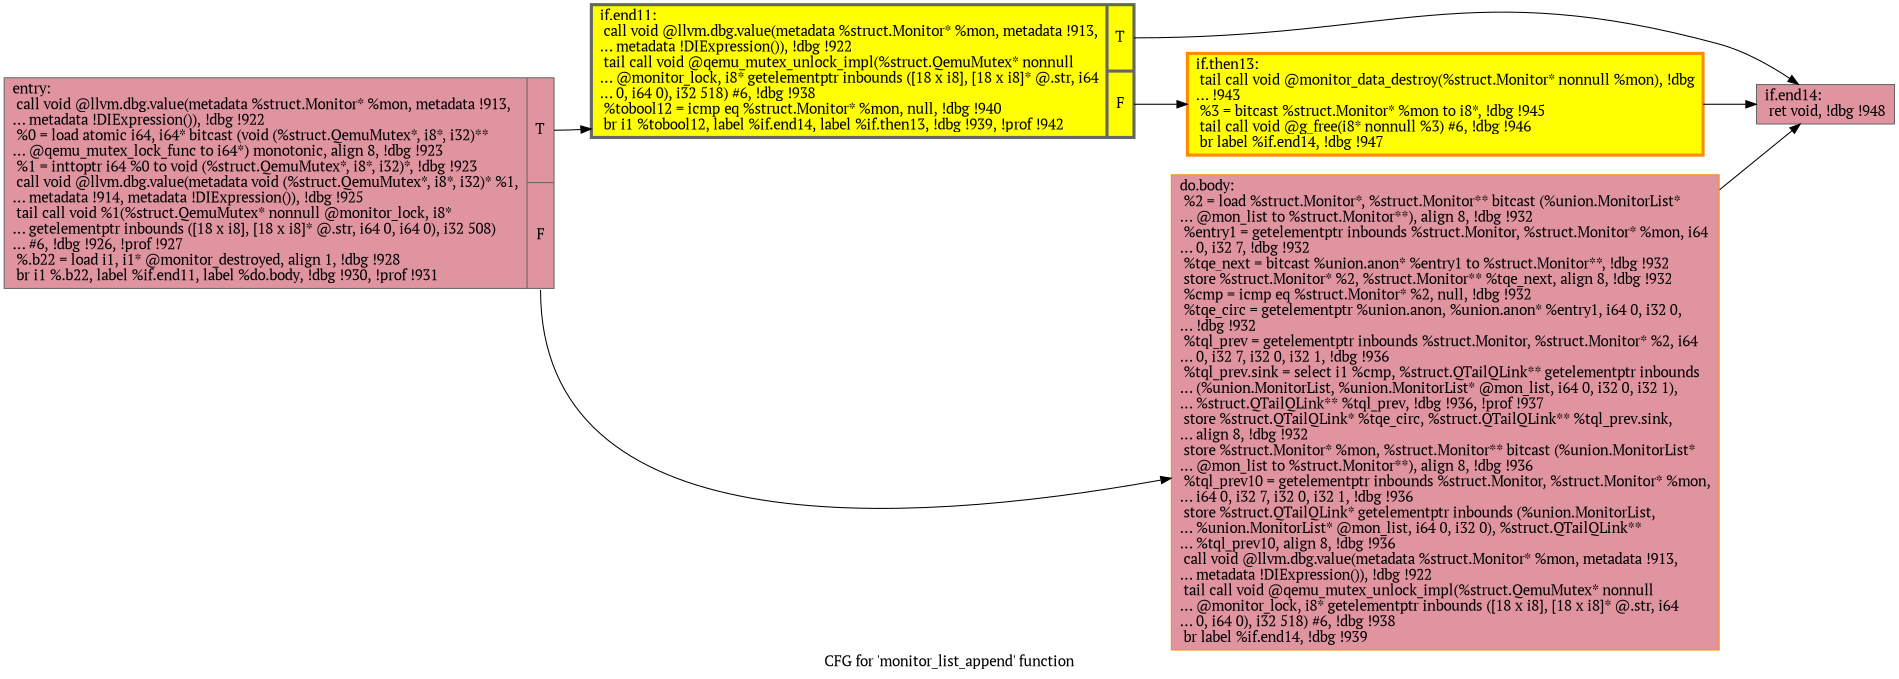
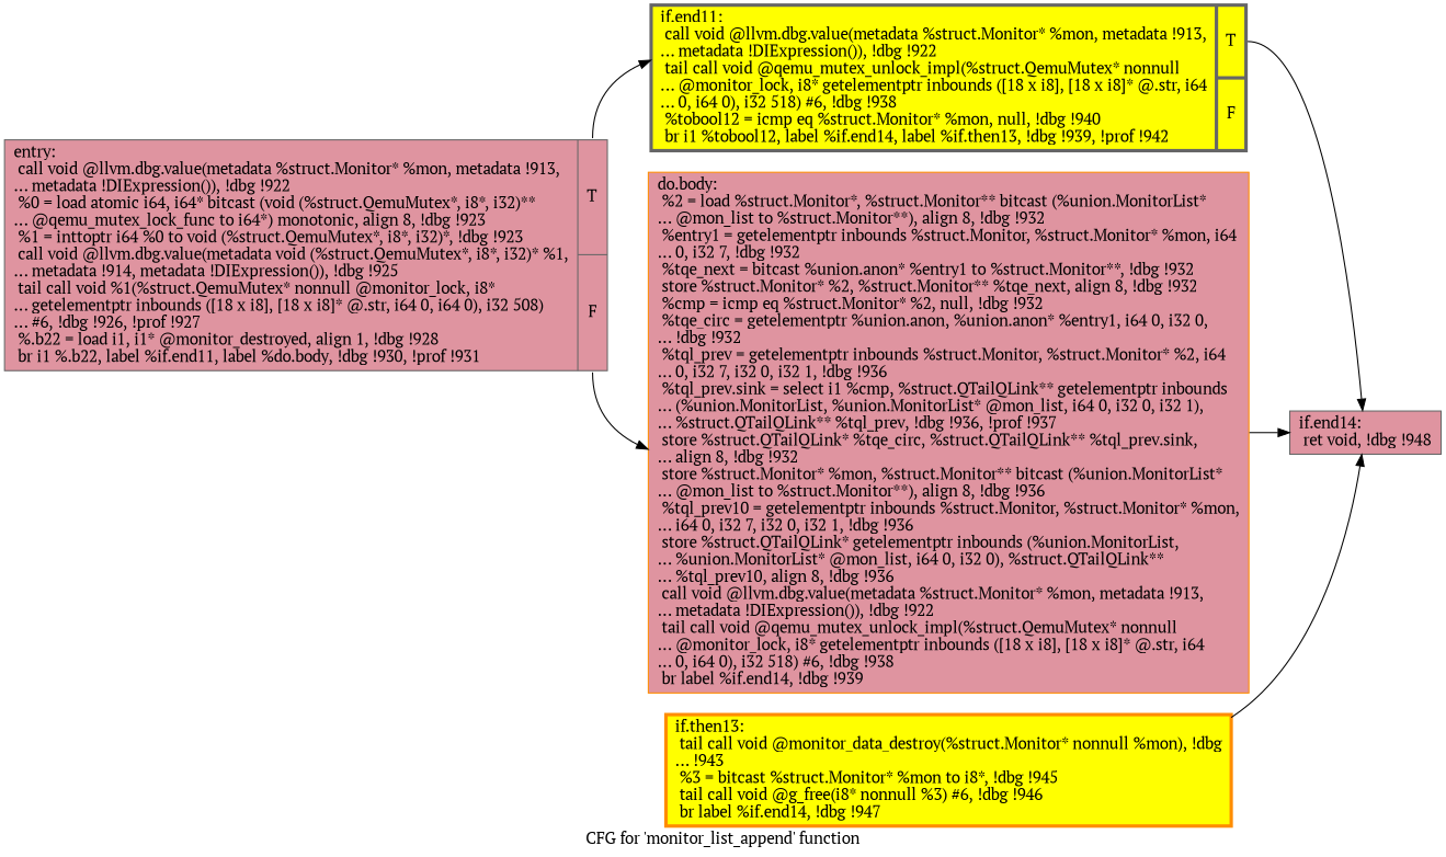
  digraph {
    label="CFG for 'monitor_list_append' function"
    rankdir=LR
    fontname="PT Serif"
    node [color=gray40 fillcolor="#b70d2870" shape=record style=filled fontname="PT Serif"]
    edge [fontname="PT Serif"]
    n1 [label="{entry:\l  call void @llvm.dbg.value(metadata %struct.Monitor* %mon, metadata !913,\l... metadata !DIExpression()), !dbg !922\l  %0 = load atomic i64, i64* bitcast (void (%struct.QemuMutex*, i8*, i32)**\l... @qemu_mutex_lock_func to i64*) monotonic, align 8, !dbg !923\l  %1 = inttoptr i64 %0 to void (%struct.QemuMutex*, i8*, i32)*, !dbg !923\l  call void @llvm.dbg.value(metadata void (%struct.QemuMutex*, i8*, i32)* %1,\l... metadata !914, metadata !DIExpression()), !dbg !925\l  tail call void %1(%struct.QemuMutex* nonnull @monitor_lock, i8*\l... getelementptr inbounds ([18 x i8], [18 x i8]* @.str, i64 0, i64 0), i32 508)\l... #6, !dbg !926, !prof !927\l  %.b22 = load i1, i1* @monitor_destroyed, align 1, !dbg !928\l  br i1 %.b22, label %if.end11, label %do.body, !dbg !930, !prof !931\l|{<s0>T|<s1>F}}"]
    n2 [fillcolor=yellow label="{if.end11:                                         \l  call void @llvm.dbg.value(metadata %struct.Monitor* %mon, metadata !913,\l... metadata !DIExpression()), !dbg !922\l  tail call void @qemu_mutex_unlock_impl(%struct.QemuMutex* nonnull\l... @monitor_lock, i8* getelementptr inbounds ([18 x i8], [18 x i8]* @.str, i64\l... 0, i64 0), i32 518) #6, !dbg !938\l  %tobool12 = icmp eq %struct.Monitor* %mon, null, !dbg !940\l  br i1 %tobool12, label %if.end14, label %if.then13, !dbg !939, !prof !942\l|{<s0>T|<s1>F}}" penwidth=3.0]
    n3 [color=darkorange label="{do.body:                                          \l  %2 = load %struct.Monitor*, %struct.Monitor** bitcast (%union.MonitorList*\l... @mon_list to %struct.Monitor**), align 8, !dbg !932\l  %entry1 = getelementptr inbounds %struct.Monitor, %struct.Monitor* %mon, i64\l... 0, i32 7, !dbg !932\l  %tqe_next = bitcast %union.anon* %entry1 to %struct.Monitor**, !dbg !932\l  store %struct.Monitor* %2, %struct.Monitor** %tqe_next, align 8, !dbg !932\l  %cmp = icmp eq %struct.Monitor* %2, null, !dbg !932\l  %tqe_circ = getelementptr %union.anon, %union.anon* %entry1, i64 0, i32 0,\l... !dbg !932\l  %tql_prev = getelementptr inbounds %struct.Monitor, %struct.Monitor* %2, i64\l... 0, i32 7, i32 0, i32 1, !dbg !936\l  %tql_prev.sink = select i1 %cmp, %struct.QTailQLink** getelementptr inbounds\l... (%union.MonitorList, %union.MonitorList* @mon_list, i64 0, i32 0, i32 1),\l... %struct.QTailQLink** %tql_prev, !dbg !936, !prof !937\l  store %struct.QTailQLink* %tqe_circ, %struct.QTailQLink** %tql_prev.sink,\l... align 8, !dbg !932\l  store %struct.Monitor* %mon, %struct.Monitor** bitcast (%union.MonitorList*\l... @mon_list to %struct.Monitor**), align 8, !dbg !936\l  %tql_prev10 = getelementptr inbounds %struct.Monitor, %struct.Monitor* %mon,\l... i64 0, i32 7, i32 0, i32 1, !dbg !936\l  store %struct.QTailQLink* getelementptr inbounds (%union.MonitorList,\l... %union.MonitorList* @mon_list, i64 0, i32 0), %struct.QTailQLink**\l... %tql_prev10, align 8, !dbg !936\l  call void @llvm.dbg.value(metadata %struct.Monitor* %mon, metadata !913,\l... metadata !DIExpression()), !dbg !922\l  tail call void @qemu_mutex_unlock_impl(%struct.QemuMutex* nonnull\l... @monitor_lock, i8* getelementptr inbounds ([18 x i8], [18 x i8]* @.str, i64\l... 0, i64 0), i32 518) #6, !dbg !938\l  br label %if.end14, !dbg !939\l}"]
    n4 [label="{if.end14:                                         \l  ret void, !dbg !948\l}"]
    n5 [color=darkorange fillcolor=yellow label="{if.then13:                                        \l  tail call void @monitor_data_destroy(%struct.Monitor* nonnull %mon), !dbg\l... !943\l  %3 = bitcast %struct.Monitor* %mon to i8*, !dbg !945\l  tail call void @g_free(i8* nonnull %3) #6, !dbg !946\l  br label %if.end14, !dbg !947\l}" penwidth=3.0]
    n1 -> n2 [tailport=s0]
    n1 -> n3 [tailport=s1]
    n2 -> n4 [tailport=s0]
-   n2 -> n5 [tailport=s1]
    n3 -> n4
    n5 -> n4
  }
